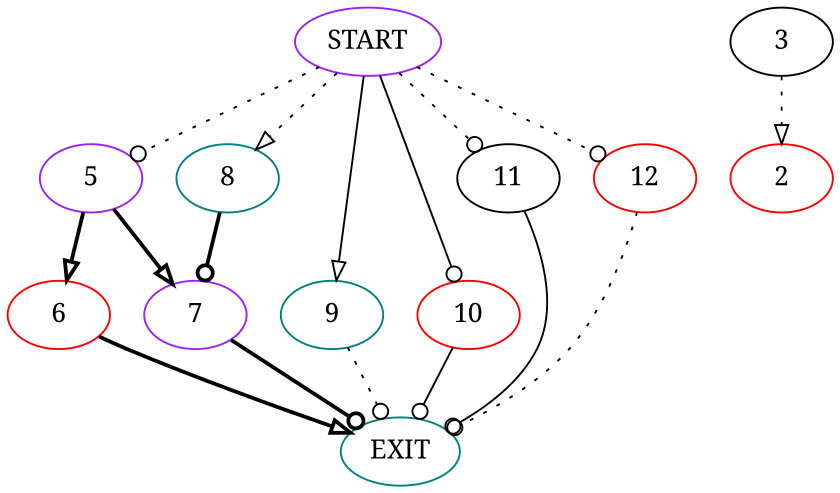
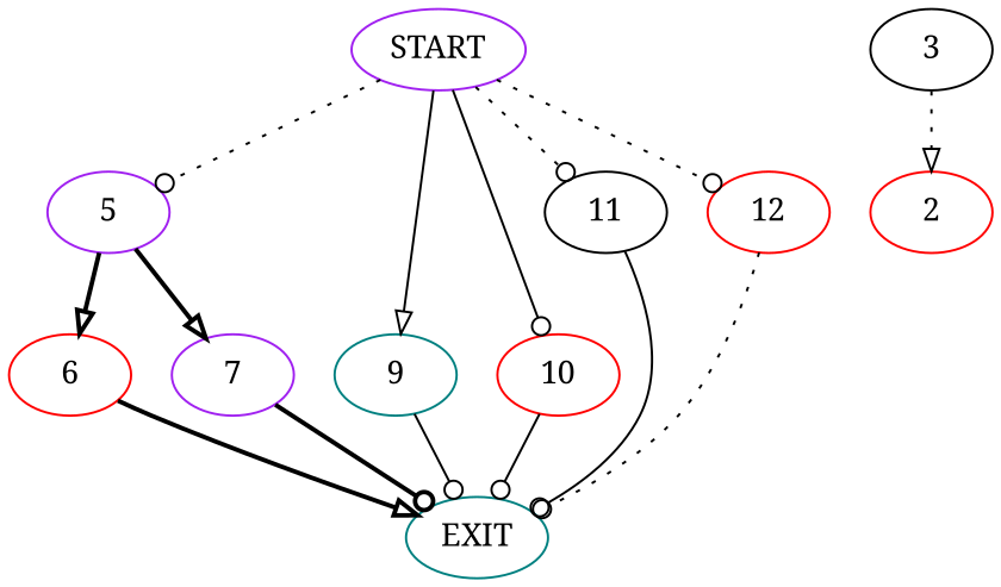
  digraph {
    fontname="Noto Serif"
    node [color=red fontname="Noto Serif"]
    edge [arrowhead=odot fontname="Noto Serif" style=dotted]
    n1 [color=purple label=START]
    5 [color=purple]
-   8 [color=teal]
    9 [color=teal]
    10
    11 [color=black]
    12
    6
    7 [color=purple]
    n10 [color=teal label=EXIT]
    3 [color=black]
    2
    n1 -> 5
-   n1 -> 8 [arrowhead=onormal]
    n1 -> 9 [arrowhead=onormal style=solid]
    n1 -> 10 [style=solid]
    n1 -> 11
    n1 -> 12
    5 -> 6 [arrowhead=onormal style=bold]
    5 -> 7 [arrowhead=onormal style=bold]
-   8 -> 7 [style=bold]
-   9 -> n10
+   9 -> n10 [style=solid]
    10 -> n10 [style=solid]
    11 -> n10 [style=solid]
    12 -> n10
    6 -> n10 [arrowhead=onormal style=bold]
    7 -> n10 [style=bold]
    3 -> 2 [arrowhead=onormal]
  }
